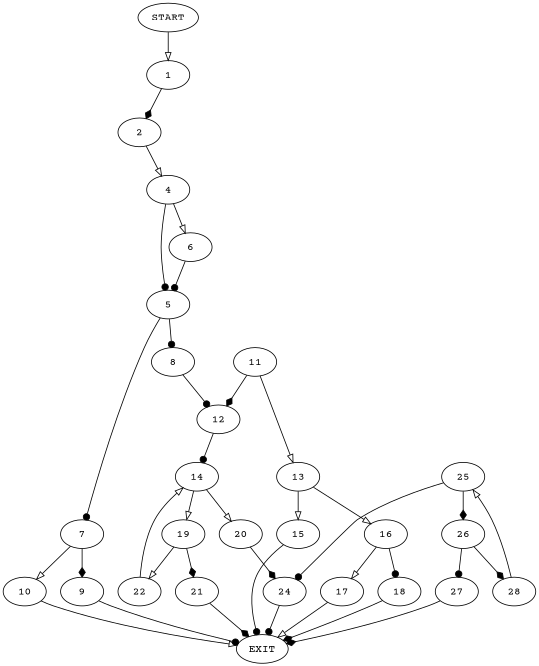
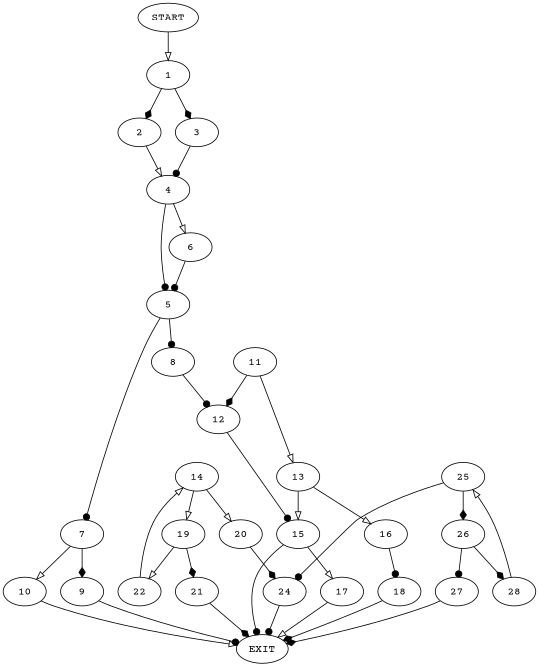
  digraph {
    fontname="Courier Prime"
    node [fontname="Courier Prime"]
    edge [arrowhead=onormal fontname="Courier Prime"]
    n1 [label=START]
    1
    2
+   3
    n5 [label=EXIT]
    4
    5
    6
    7
    8
    9
    10
    12
    11
    13
    14
    15
    16
    19
    20
    17
    18
    21
    22
    24
    25
    26
    27
    28
    n1 -> 1
    1 -> 2 [arrowhead=diamond]
+   1 -> 3 [arrowhead=diamond]
    2 -> 4
+   3 -> 4 [arrowhead=dot]
    4 -> 5 [arrowhead=dot]
    4 -> 6
    5 -> 7 [arrowhead=dot]
    5 -> 8 [arrowhead=dot]
    6 -> 5 [arrowhead=dot]
    7 -> 9 [arrowhead=diamond]
    7 -> 10
    8 -> 12 [arrowhead=dot]
    9 -> n5 [arrowhead=dot]
    10 -> n5
-   12 -> 14 [arrowhead=dot]
+   12 -> 15 [arrowhead=dot]
    11 -> 12 [arrowhead=diamond]
    11 -> 13
    13 -> 15
    13 -> 16
    14 -> 19
    14 -> 20
    15 -> n5 [arrowhead=dot]
-   16 -> 17
+   15 -> 17
    16 -> 18 [arrowhead=dot]
    19 -> 21 [arrowhead=diamond]
    19 -> 22
    20 -> 24 [arrowhead=diamond]
    17 -> n5
    18 -> n5 [arrowhead=diamond]
    21 -> n5 [arrowhead=diamond]
    22 -> 14
    24 -> n5 [arrowhead=dot]
    25 -> 24 [arrowhead=dot]
    25 -> 26 [arrowhead=diamond]
    26 -> 27 [arrowhead=dot]
    26 -> 28 [arrowhead=diamond]
    27 -> n5 [arrowhead=diamond]
    28 -> 25
  }
